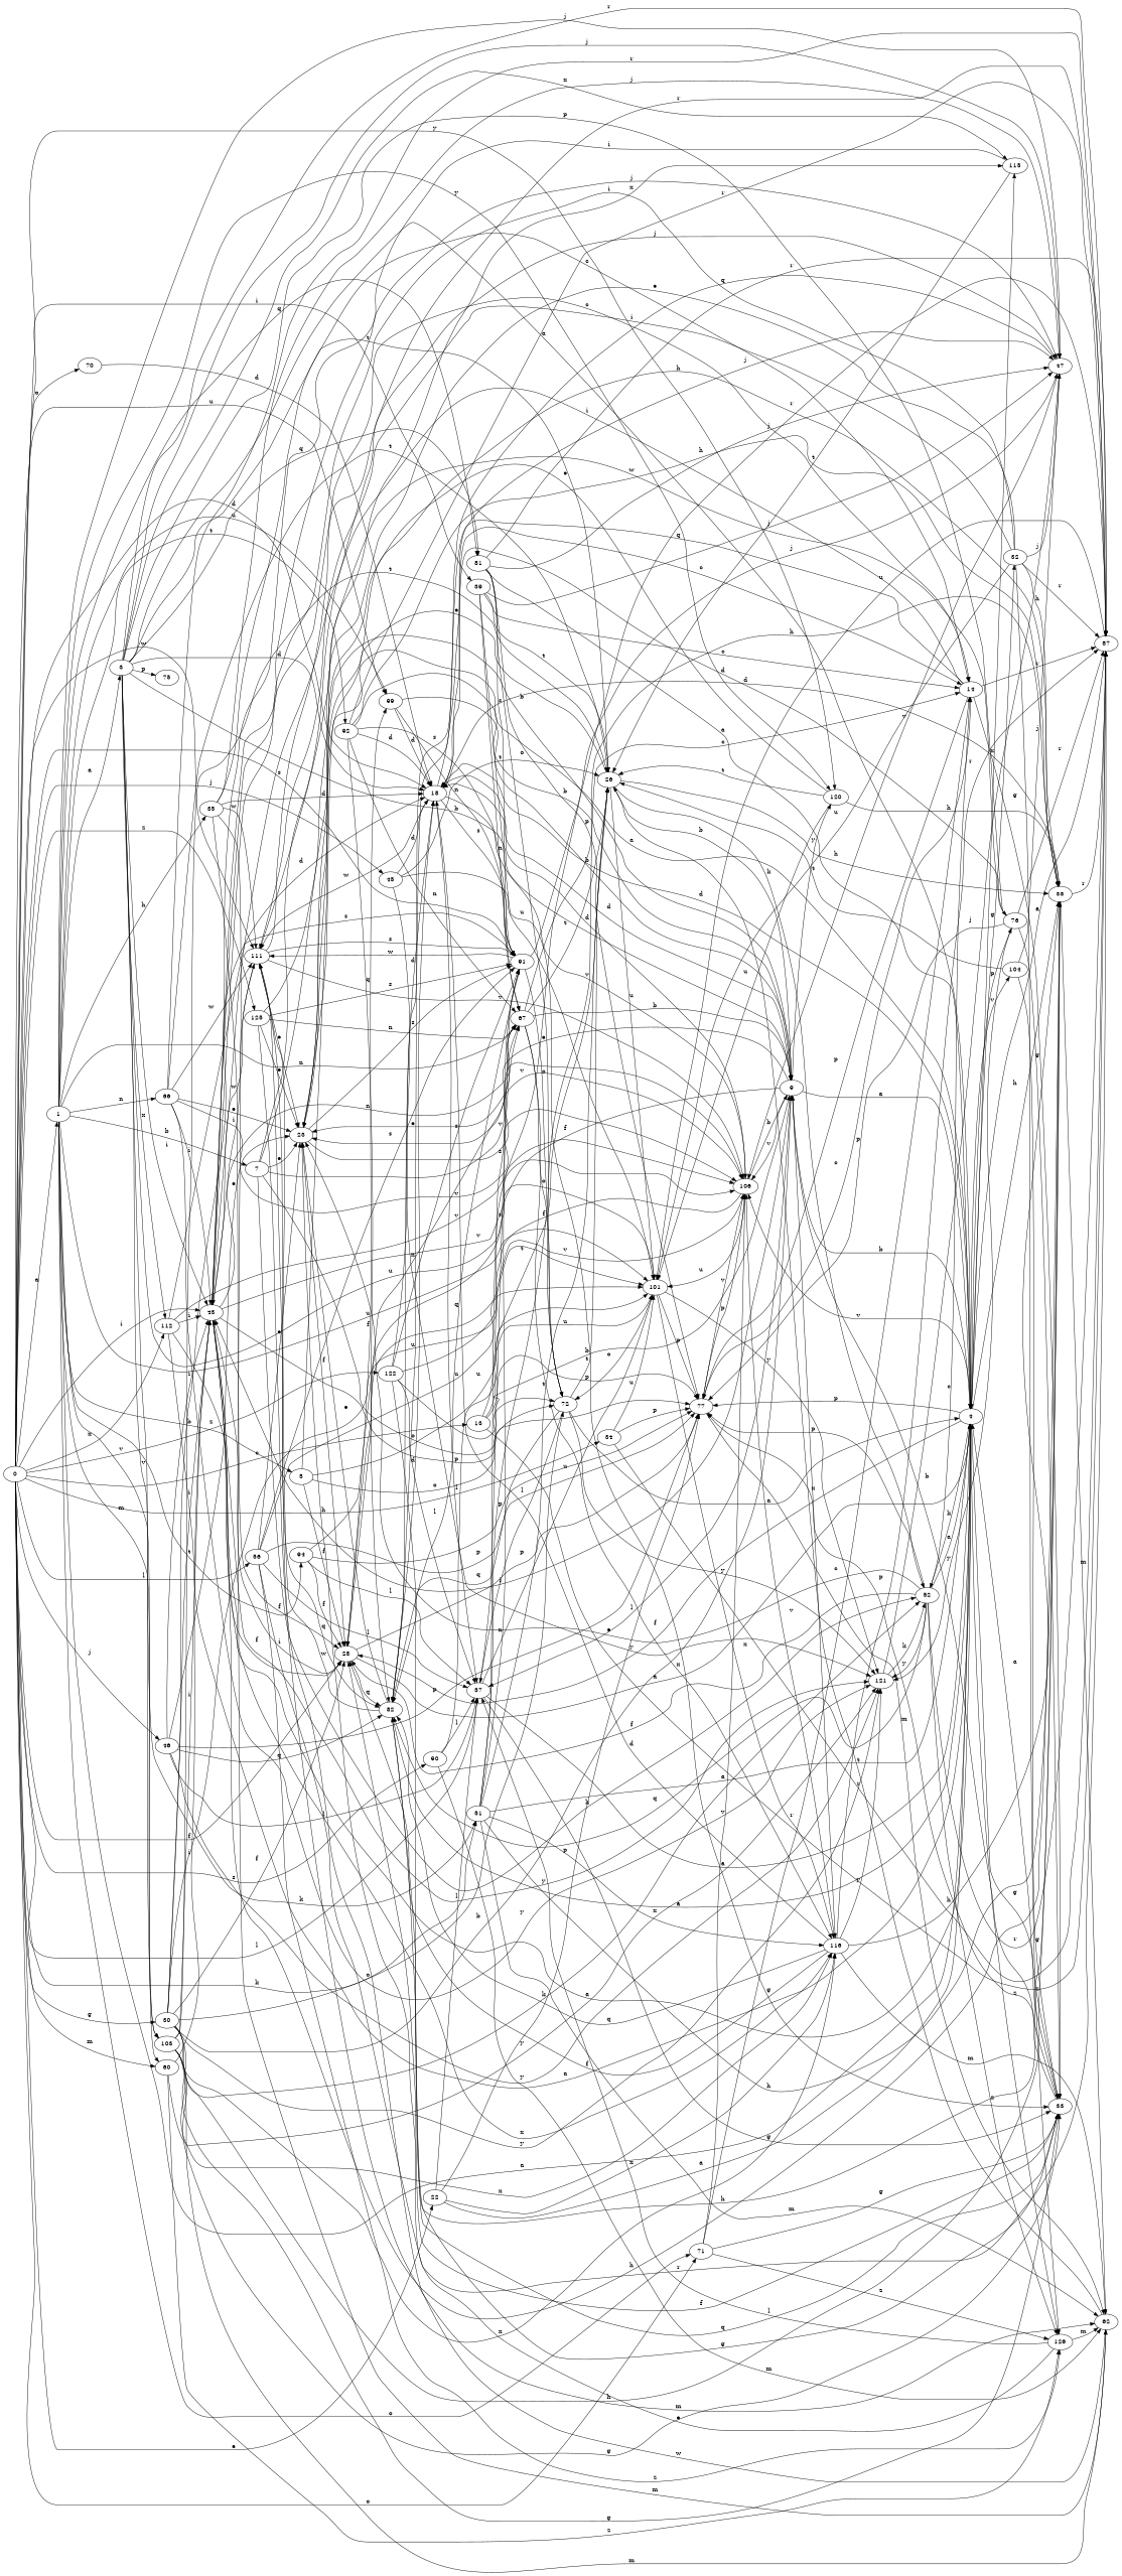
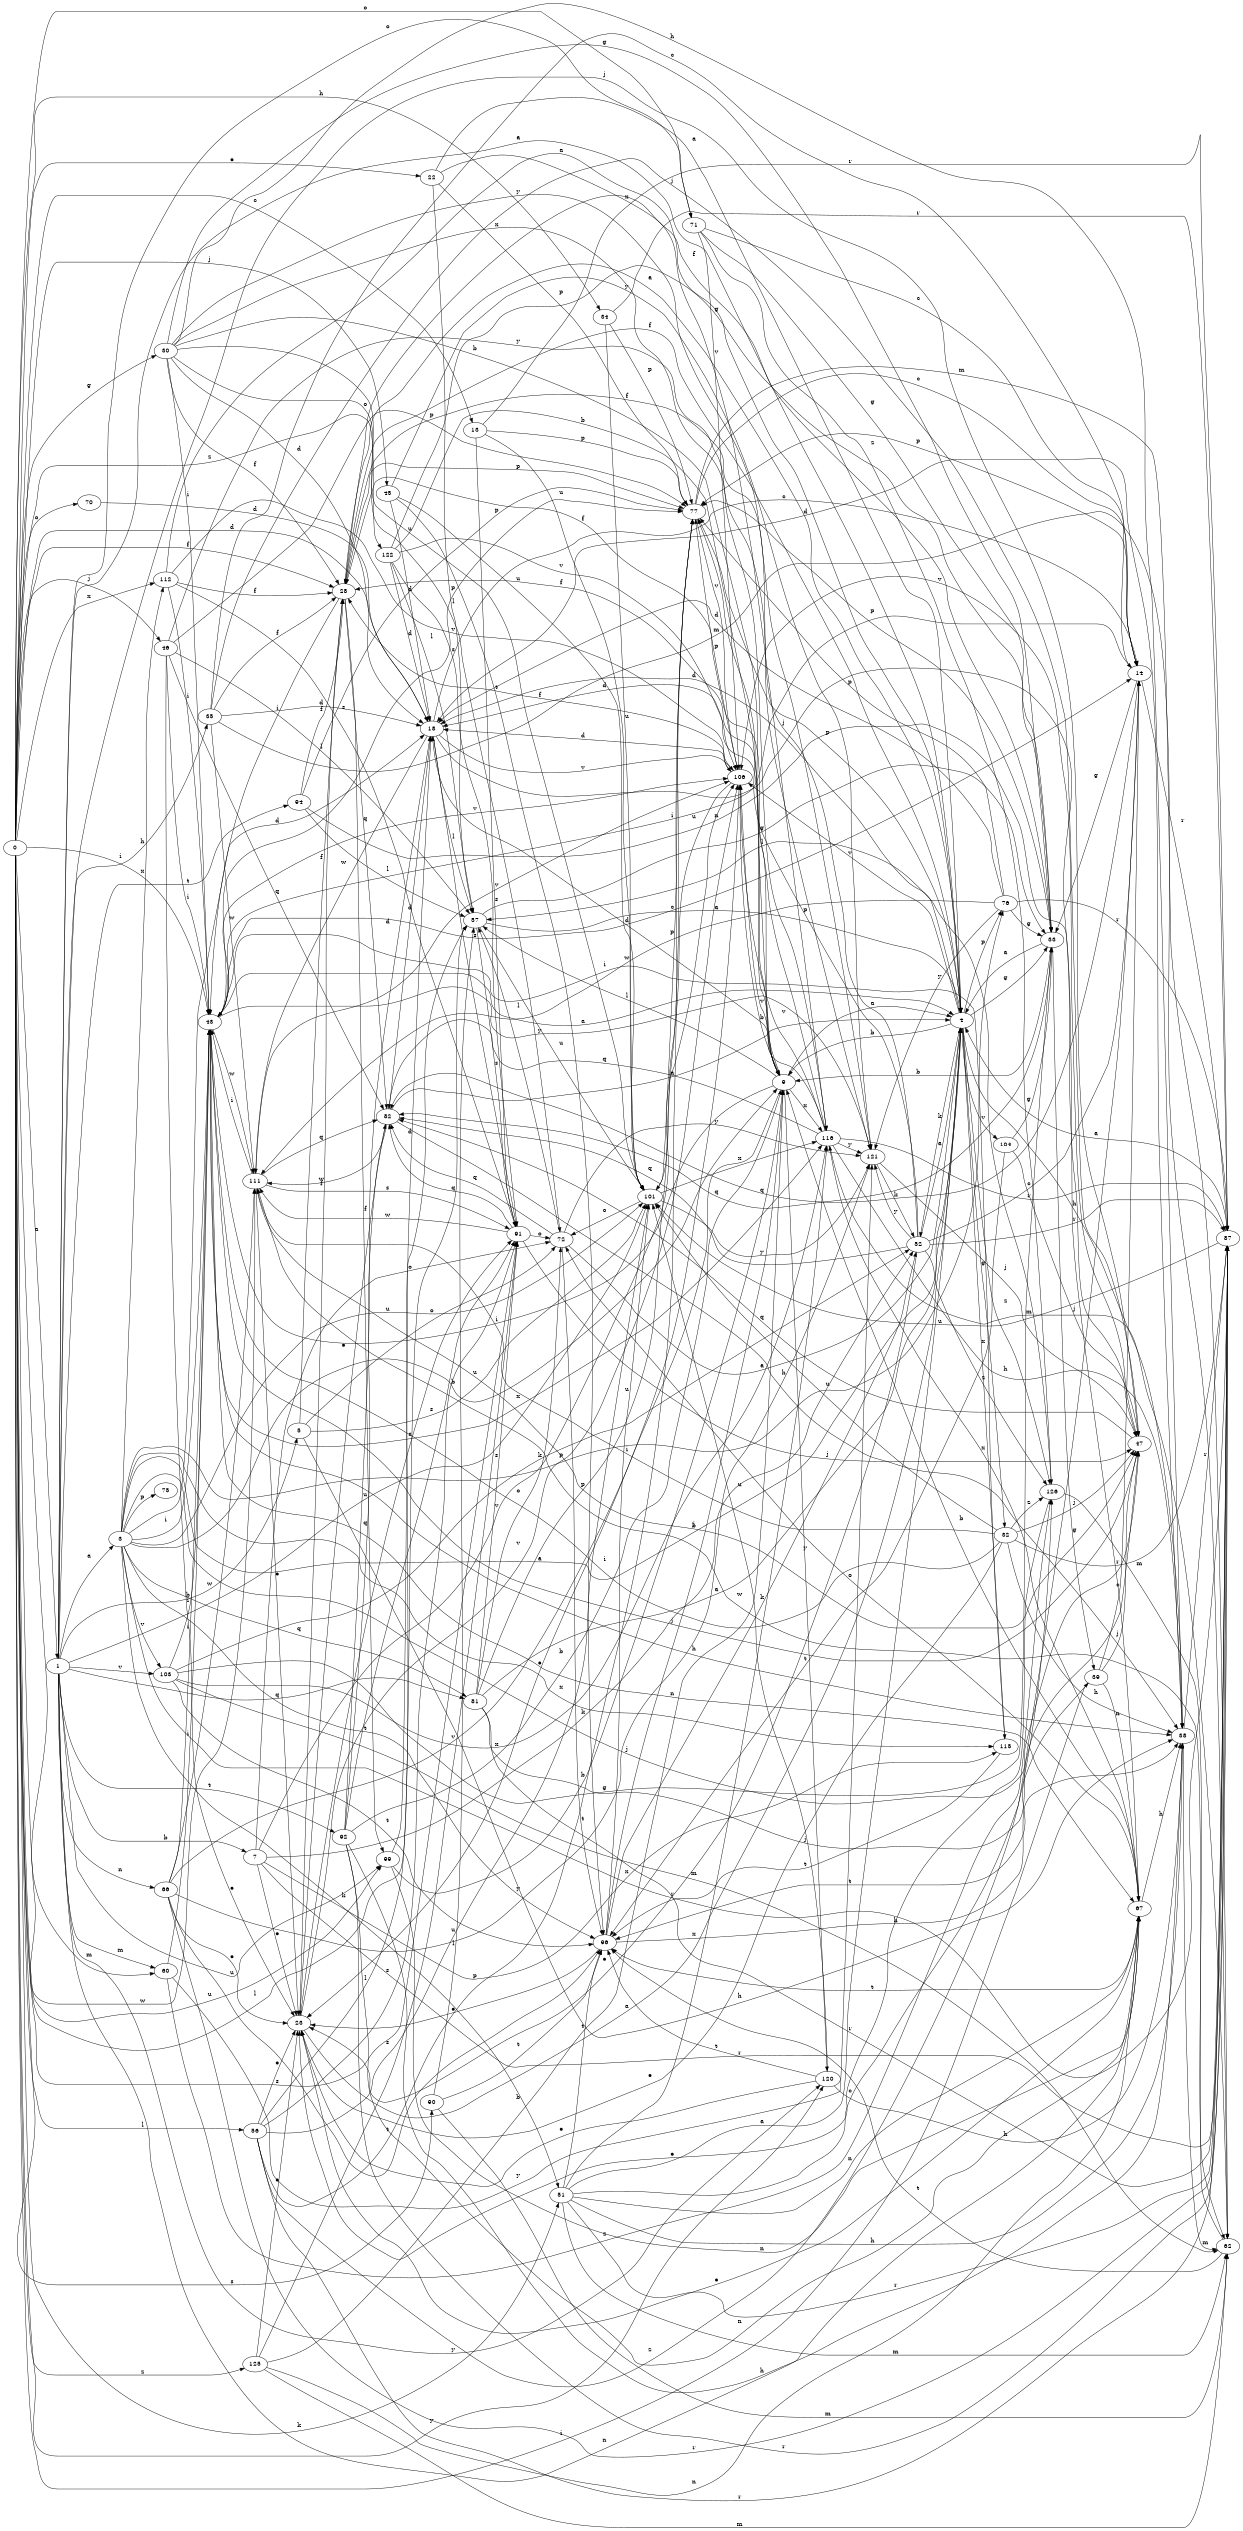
  strict digraph {
    rankdir=LR
    0
    1
    13
    18
    22
    28
    30
    34
    39
    43
    45
    46
    51
    56
    57
    60
    70
    71
    90
    91
    99
    111
    112
    120
    122
    125
    3
    4
    5
    7
    35
    47
    66
    67
    81
    92
    94
    101
    103
    87
    77
    106
    14
    116
    82
    9
    33
    38
    72
    121
-   96 [label=26]
+   96
    23
    62
    126
    75
    76
    115
    32
    52
    104
    0 -> 1 [label=a]
    0 -> 13 [label=c]
    0 -> 18 [label=d]
    0 -> 22 [label=e]
    0 -> 28 [label=f]
    0 -> 30 [label=g]
    0 -> 34 [label=h]
    0 -> 39 [label=i]
    0 -> 43 [label=i]
    0 -> 45 [label=j]
    0 -> 46 [label=j]
    0 -> 51 [label=k]
    0 -> 56 [label=l]
    0 -> 57 [label=l]
    0 -> 60 [label=m]
    0 -> 70 [label=o]
    0 -> 71 [label=o]
    0 -> 90 [label=s]
    0 -> 91 [label=s]
    0 -> 99 [label=u]
    0 -> 111 [label=w]
    0 -> 112 [label=x]
    0 -> 120 [label=y]
    0 -> 122 [label=z]
    0 -> 125 [label=z]
    1 -> 60 [label=m]
    1 -> 71 [label=o]
    1 -> 99 [label=u]
    1 -> 120 [label=y]
    1 -> 3 [label=a]
    1 -> 4 [label=a]
    1 -> 5 [label=b]
    1 -> 7 [label=b]
    1 -> 35 [label=h]
    1 -> 47 [label=j]
    1 -> 66 [label=n]
    1 -> 67 [label=n]
    1 -> 81 [label=q]
    1 -> 92 [label=t]
    1 -> 94 [label=t]
    1 -> 101 [label=u]
    1 -> 103 [label=v]
    13 -> 91 [label=s]
    13 -> 101 [label=u]
    13 -> 87 [label=r]
    13 -> 77 [label=p]
    18 -> 57 [label=l]
    18 -> 91 [label=s]
    18 -> 111 [label=w]
    18 -> 47 [label=j]
    18 -> 106 [label=v]
    18 -> 14 [label=c]
    22 -> 57 [label=l]
    22 -> 4 [label=a]
    22 -> 77 [label=p]
    22 -> 116 [label=x]
    28 -> 43 [label=i]
    28 -> 99 [label=f]
    28 -> 4 [label=a]
    28 -> 77 [label=p]
    28 -> 82 [label=q]
    30 -> 18 [label=d]
    30 -> 28 [label=f]
    30 -> 43 [label=i]
    30 -> 101 [label=u]
    30 -> 116 [label=x]
    30 -> 9 [label=b]
    30 -> 33 [label=g]
    30 -> 38 [label=h]
    30 -> 72 [label=o]
    30 -> 121 [label=y]
    34 -> 101 [label=u]
    34 -> 87 [label=r]
    34 -> 77 [label=p]
    39 -> 47 [label=j]
    39 -> 67 [label=n]
    39 -> 14 [label=c]
-   39 -> 33 [label=g]
+   33 -> 39 [label=g]
    39 -> 96 [label=t]
    43 -> 111 [label=w]
    43 -> 4 [label=a]
    43 -> 47 [label=j]
    43 -> 67 [label=n]
    43 -> 77 [label=p]
    43 -> 106 [label=v]
    43 -> 14 [label=c]
    43 -> 116 [label=x]
    43 -> 38 [label=h]
    43 -> 121 [label=y]
    45 -> 18 [label=d]
    45 -> 101 [label=u]
    45 -> 121 [label=y]
    45 -> 96 [label=t]
    46 -> 43 [label=i]
    46 -> 57 [label=l]
    46 -> 77 [label=p]
    46 -> 82 [label=q]
    46 -> 121 [label=y]
    46 -> 23 [label=e]
    51 -> 4 [label=a]
    51 -> 67 [label=n]
    51 -> 87 [label=r]
    51 -> 14 [label=c]
    51 -> 116 [label=x]
    51 -> 38 [label=h]
    51 -> 96 [label=t]
    51 -> 62 [label=m]
    56 -> 57 [label=l]
    56 -> 91 [label=s]
    56 -> 101 [label=u]
    56 -> 87 [label=r]
    56 -> 77 [label=p]
    56 -> 23 [label=e]
    56 -> 126 [label=z]
    57 -> 91 [label=s]
    57 -> 4 [label=a]
    57 -> 101 [label=u]
    57 -> 33 [label=g]
    60 -> 43 [label=i]
    60 -> 121 [label=y]
    60 -> 126 [label=z]
    70 -> 18 [label=d]
    71 -> 106 [label=v]
    71 -> 14 [label=c]
    71 -> 33 [label=g]
    71 -> 126 [label=z]
    90 -> 57 [label=l]
    90 -> 96 [label=t]
    90 -> 62 [label=m]
    91 -> 111 [label=w]
    91 -> 47 [label=j]
    91 -> 82 [label=q]
    91 -> 72 [label=o]
    99 -> 18 [label=d]
    99 -> 67 [label=n]
    99 -> 9 [label=b]
    111 -> 43 [label=i]
    111 -> 91 [label=s]
    111 -> 47 [label=j]
    111 -> 106 [label=v]
    111 -> 82 [label=q]
    111 -> 23 [label=e]
    112 -> 28 [label=f]
    112 -> 43 [label=i]
    112 -> 91 [label=s]
    112 -> 4 [label=a]
    112 -> 106 [label=v]
    120 -> 101 [label=u]
    120 -> 38 [label=h]
    120 -> 96 [label=t]
    120 -> 23 [label=e]
    122 -> 18 [label=d]
    122 -> 57 [label=l]
    122 -> 91 [label=s]
    122 -> 106 [label=v]
    122 -> 9 [label=b]
    122 -> 33 [label=g]
    125 -> 91 [label=s]
    125 -> 67 [label=n]
    125 -> 9 [label=b]
    125 -> 23 [label=e]
    125 -> 62 [label=m]
    3 -> 18 [label=d]
    3 -> 43 [label=i]
    3 -> 51 [label=k]
    3 -> 112 [label=x]
    3 -> 4 [label=a]
    3 -> 47 [label=j]
    3 -> 81 [label=q]
    3 -> 101 [label=u]
    3 -> 103 [label=v]
    3 -> 87 [label=r]
    3 -> 9 [label=b]
    3 -> 96 [label=t]
    3 -> 75 [label=p]
    3 -> 76 [label=p]
    3 -> 115 [label=x]
    4 -> 18 [label=d]
    4 -> 28 [label=f]
    4 -> 77 [label=p]
    4 -> 106 [label=v]
    4 -> 9 [label=b]
    4 -> 33 [label=g]
    4 -> 38 [label=h]
    4 -> 126 [label=z]
    4 -> 76 [label=p]
    4 -> 115 [label=x]
    4 -> 32 [label=g]
    4 -> 52 [label=k]
    4 -> 104 [label=v]
    5 -> 28 [label=f]
    5 -> 101 [label=u]
    5 -> 38 [label=h]
    5 -> 72 [label=o]
    7 -> 87 [label=r]
    7 -> 106 [label=v]
    7 -> 72 [label=o]
    7 -> 23 [label=e]
    7 -> 115 [label=x]
    7 -> 52 [label=k]
    35 -> 18 [label=d]
    35 -> 28 [label=f]
    35 -> 111 [label=w]
    35 -> 47 [label=j]
    35 -> 14 [label=c]
    35 -> 62 [label=m]
    47 -> 106 [label=v]
    47 -> 82 [label=q]
    66 -> 43 [label=i]
    66 -> 111 [label=w]
    66 -> 87 [label=r]
    66 -> 106 [label=v]
    66 -> 121 [label=y]
    66 -> 96 [label=t]
    66 -> 23 [label=e]
    67 -> 116 [label=x]
    67 -> 9 [label=b]
    67 -> 38 [label=h]
    67 -> 72 [label=o]
    67 -> 96 [label=t]
    67 -> 23 [label=e]
    81 -> 91 [label=s]
    81 -> 4 [label=a]
    81 -> 47 [label=j]
    81 -> 87 [label=r]
    81 -> 77 [label=p]
    81 -> 72 [label=o]
    92 -> 18 [label=d]
    92 -> 91 [label=s]
    92 -> 67 [label=n]
    92 -> 87 [label=r]
    92 -> 82 [label=q]
    92 -> 9 [label=b]
    92 -> 38 [label=h]
    94 -> 28 [label=f]
    94 -> 57 [label=l]
    94 -> 67 [label=n]
    94 -> 77 [label=p]
    101 -> 77 [label=p]
    101 -> 116 [label=x]
    101 -> 72 [label=o]
    101 -> 121 [label=y]
    103 -> 43 [label=i]
    103 -> 116 [label=x]
    103 -> 33 [label=g]
    103 -> 96 [label=t]
    103 -> 62 [label=m]
    103 -> 52 [label=k]
    87 -> 4 [label=a]
    87 -> 101 [label=u]
    77 -> 106 [label=v]
    77 -> 14 [label=c]
    77 -> 62 [label=m]
    106 -> 18 [label=d]
    106 -> 28 [label=f]
    106 -> 101 [label=u]
    106 -> 77 [label=p]
    106 -> 9 [label=b]
    14 -> 43 [label=i]
    14 -> 87 [label=r]
    14 -> 77 [label=p]
    14 -> 82 [label=q]
    14 -> 33 [label=g]
    116 -> 18 [label=d]
    116 -> 28 [label=f]
    116 -> 87 [label=r]
    116 -> 106 [label=v]
    116 -> 82 [label=q]
    116 -> 38 [label=h]
    116 -> 121 [label=y]
    116 -> 62 [label=m]
    82 -> 18 [label=d]
    82 -> 111 [label=w]
    82 -> 4 [label=a]
    82 -> 38 [label=h]
    82 -> 23 [label=e]
    9 -> 18 [label=d]
    9 -> 28 [label=f]
    9 -> 43 [label=i]
    9 -> 57 [label=l]
    9 -> 120 [label=y]
    9 -> 4 [label=a]
    9 -> 106 [label=v]
    9 -> 116 [label=x]
    9 -> 23 [label=e]
    33 -> 28 [label=f]
    33 -> 4 [label=a]
    33 -> 77 [label=p]
    33 -> 82 [label=q]
    33 -> 9 [label=b]
    38 -> 18 [label=d]
    38 -> 87 [label=r]
    38 -> 62 [label=m]
    72 -> 57 [label=l]
    72 -> 4 [label=a]
    72 -> 82 [label=q]
    72 -> 121 [label=y]
    72 -> 96 [label=t]
    121 -> 47 [label=j]
    121 -> 52 [label=k]
    96 -> 101 [label=u]
    96 -> 9 [label=b]
    96 -> 38 [label=h]
    96 -> 23 [label=e]
    96 -> 52 [label=k]
    23 -> 28 [label=f]
    23 -> 91 [label=s]
    23 -> 4 [label=a]
    23 -> 106 [label=v]
    62 -> 111 [label=w]
    62 -> 96 [label=t]
    126 -> 57 [label=l]
    126 -> 23 [label=e]
    126 -> 62 [label=m]
    76 -> 18 [label=d]
    76 -> 111 [label=w]
    76 -> 87 [label=r]
    76 -> 77 [label=p]
    76 -> 33 [label=g]
    76 -> 121 [label=y]
    115 -> 43 [label=i]
    115 -> 96 [label=t]
    32 -> 43 [label=i]
    32 -> 111 [label=i]
    32 -> 47 [label=j]
    32 -> 101 [label=u]
    32 -> 87 [label=r]
    32 -> 38 [label=h]
    32 -> 23 [label=e]
    32 -> 126 [label=z]
    52 -> 28 [label=f]
    52 -> 4 [label=a]
    52 -> 87 [label=r]
    52 -> 77 [label=p]
    52 -> 14 [label=c]
    52 -> 82 [label=q]
    52 -> 121 [label=y]
    52 -> 23 [label=e]
    52 -> 126 [label=z]
    104 -> 47 [label=j]
    104 -> 33 [label=g]
    104 -> 96 [label=t]
  }
